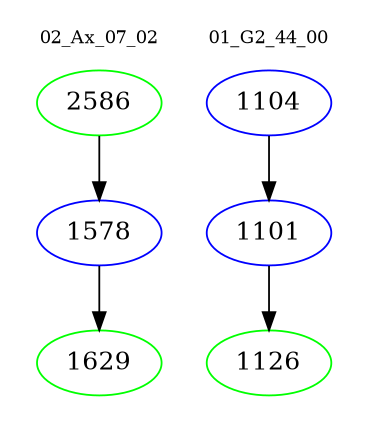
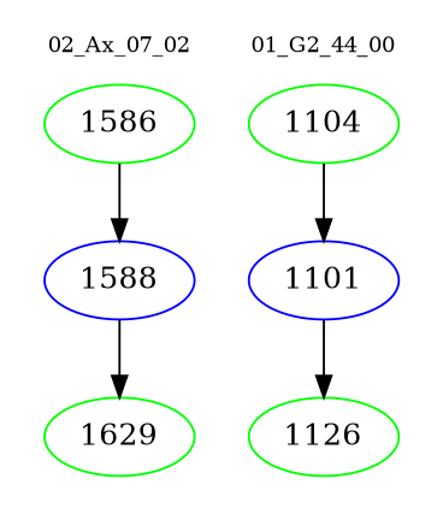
  digraph {
    node [color=green]
    edge [color=black]
-   n1 [label=2586]
-   n2 [color=blue label=1578]
+   n1 [label=1586]
+   n2 [color=blue label=1588]
    n3 [label=1629]
-   n4 [color=blue label=1104]
+   n4 [label=1104]
    n5 [color=blue label=1101]
    n6 [label=1126]
    subgraph cluster_1 {
      color=white
      fontsize=10
      label="02_Ax_07_02"
      n1
      n2
      n3
    }
    subgraph cluster_2 {
      color=white
      fontsize=10
      label="01_G2_44_00"
      n4
      n5
      n6
    }
    n1 -> n2
    n2 -> n3
    n4 -> n5
    n5 -> n6
  }
